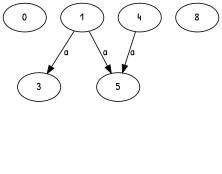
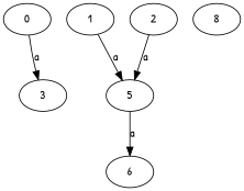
  strict digraph {
    fontname="Patrick Hand"
    node [fontname="Patrick Hand"]
    edge [fontname="Patrick Hand"]
    0
    1
    3
    5
-   4
+   4 [label=2]
+   6
    n7 [label=8]
-   1 -> 3 [label=a]
+   0 -> 3 [label=a]
    1 -> 5 [label=a]
+   5 -> 6 [label=a]
    4 -> 5 [label=a]
  }
